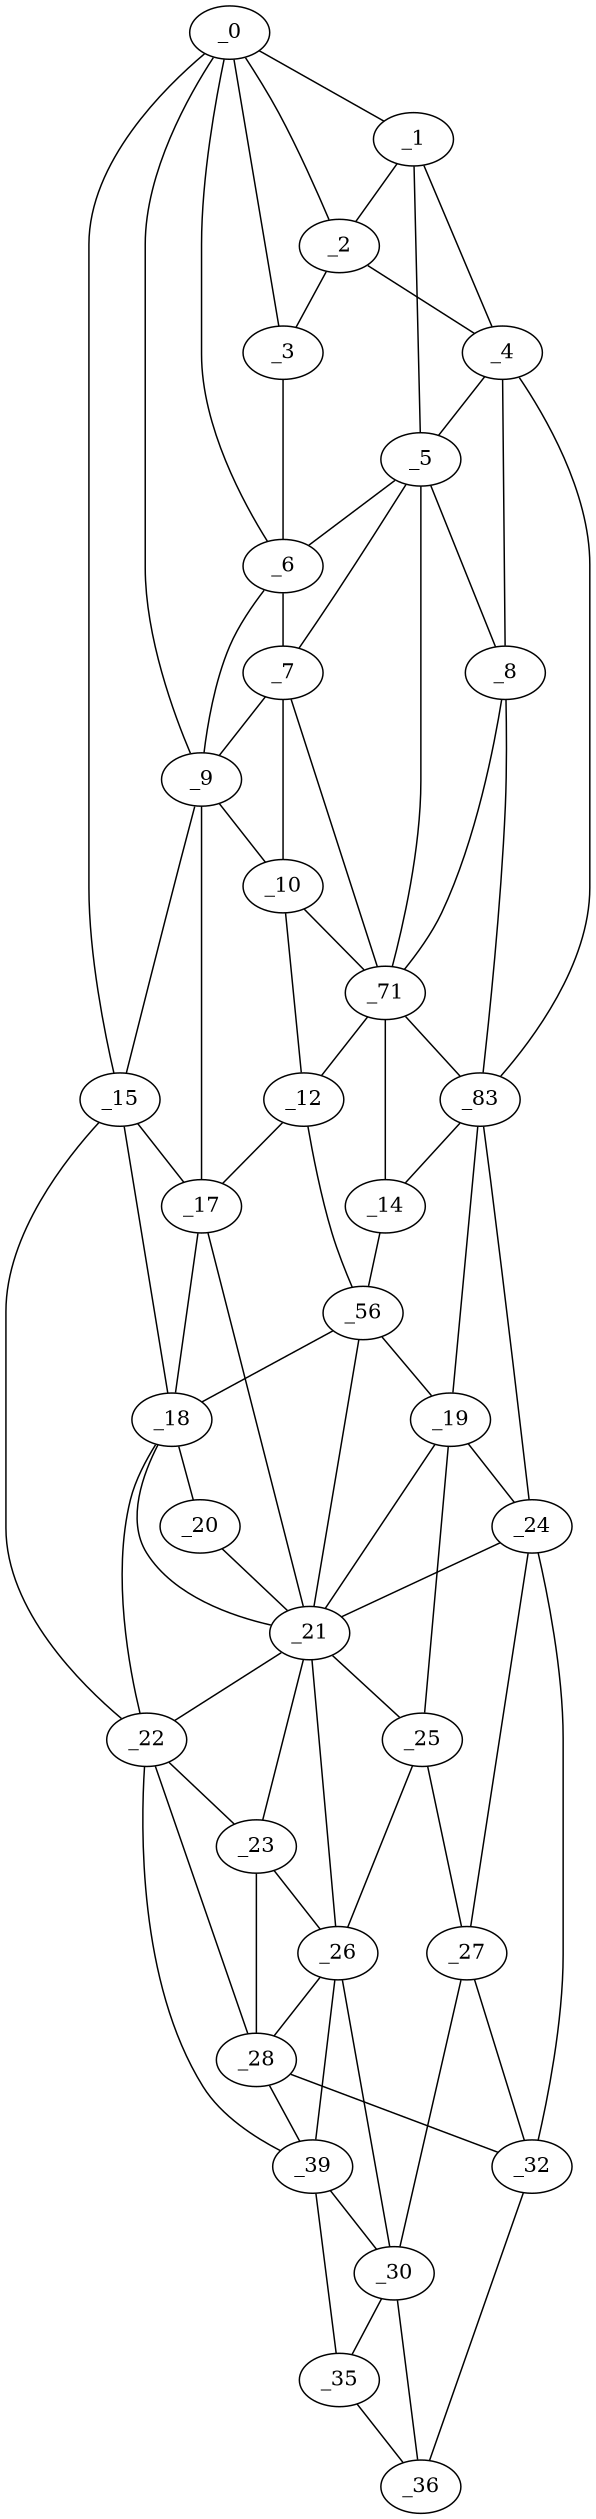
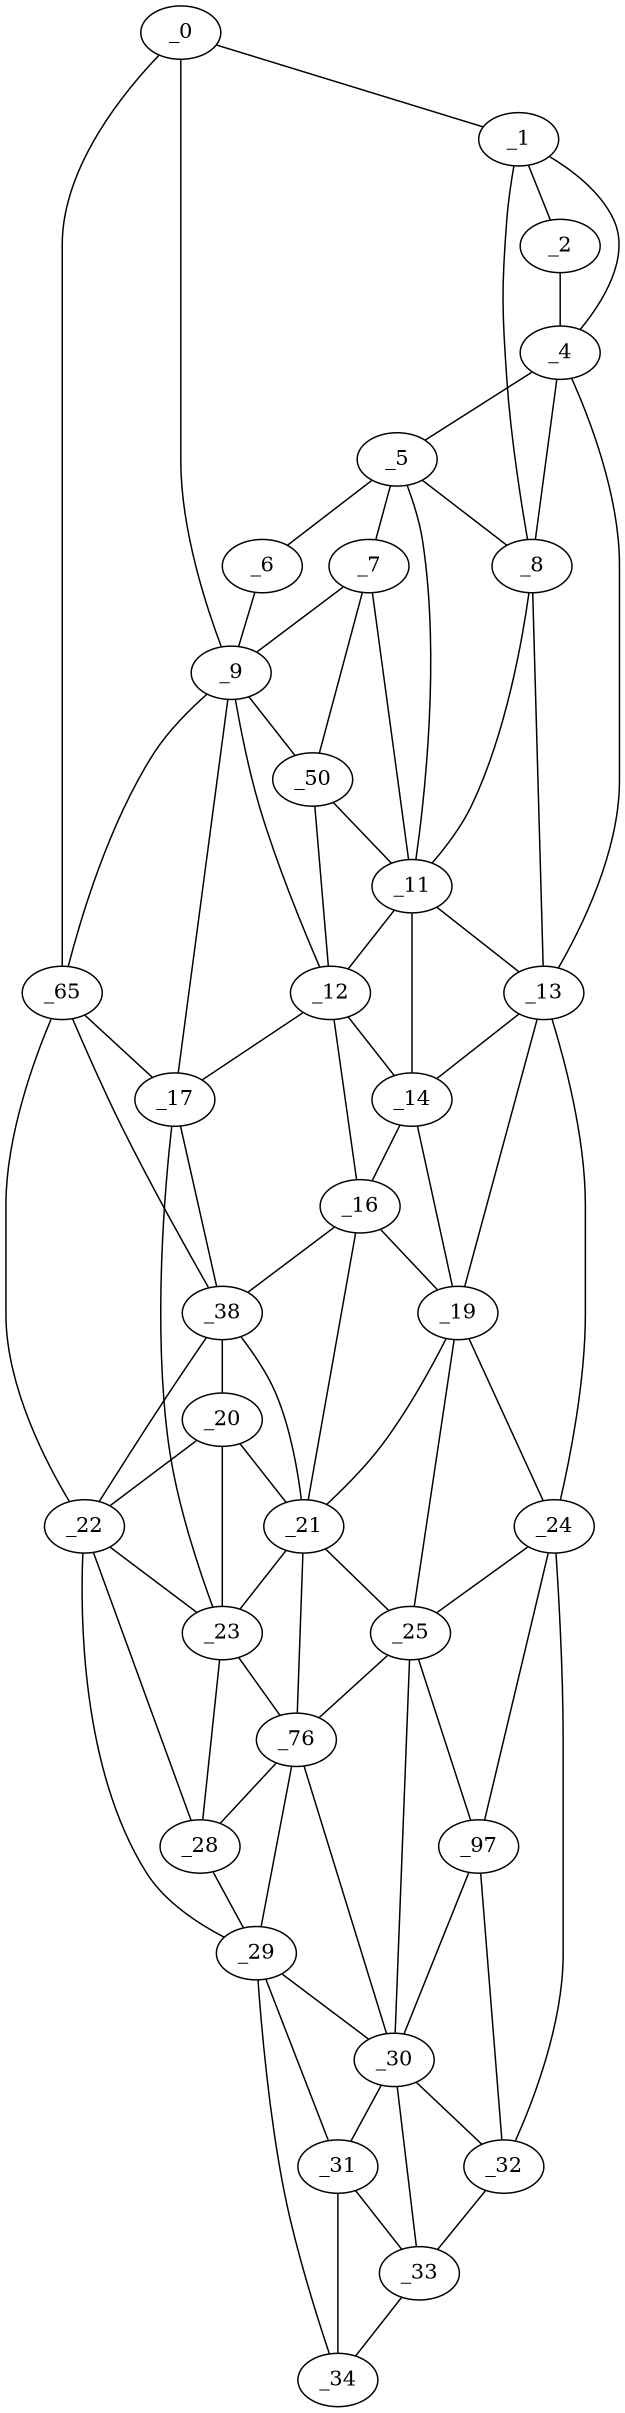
  graph {
    node [x=42 y=77]
    edge [valence=2]
    _0 [x=8 y=62]
    _1 [x=12]
    _2 [x=15 y=69]
-   _3 [x=20 y=67]
    _6 [x=27 y=61]
    _9 [y=54]
-   _15 [x=57 y=44]
+   _15 [x=57 y=44 label=_65]
    _4 [x=23 y=86]
    _5 [x=26]
    _7 [x=33 y=60]
-   _10 [y=61]
+   _10 [y=61 label=_50]
    _12 [x=51 y=63]
    _17 [x=61 y=52]
-   _18 [x=72 y=45]
+   _18 [x=72 y=45 label=_38]
    _22 [x=86 y=45]
    _8 [x=35 y=81]
-   _13 [x=51 y=84 label=_83]
-   _11 [x=43 y=75 label=_71]
+   _13 [x=51 y=84]
+   _11 [x=43 y=75]
    _14 [x=55 y=71]
-   _16 [x=60 y=63 label=_56]
+   _16 [x=60 y=63]
    _21 [x=82 y=54]
    _20 [x=79 y=46]
    _23 [x=87 y=50]
    _28 [x=100 y=48]
-   _29 [x=106 y=48 label=_39]
+   _29 [x=106 y=48]
    _19 [x=74 y=70]
    _24 [x=88 y=80]
    _25 [x=93 y=68]
-   _27 [x=99 y=74]
+   _27 [x=99 y=74 label=_97]
    _32 [x=115 y=75]
-   _26 [x=96 y=56]
+   _26 [x=96 y=56 label=_76]
    _30 [x=109 y=66]
-   _33 [x=117 y=65 label=_36]
-   _31 [x=115 y=58 label=_35]
+   _33 [x=117 y=65]
+   _31 [x=115 y=58]
+   _34 [x=123 y=59]
    _0 -- _1 [valence=1]
-   _0 -- _2
-   _0 -- _3
-   _0 -- _6
    _0 -- _9 [valence=1]
    _0 -- _15 [valence=1]
    _1 -- _2
    _1 -- _4 [valence=1]
-   _1 -- _5 [valence=1]
-   _2 -- _3
+   _1 -- _8 [valence=1]
    _2 -- _4
-   _3 -- _6
    _6 -- _9
-   _6 -- _7 [valence=1]
    _9 -- _15
    _9 -- _10
+   _9 -- _12
    _9 -- _17
    _15 -- _17
    _15 -- _18 [valence=1]
    _15 -- _22 [valence=1]
    _4 -- _5 [valence=1]
    _4 -- _8
    _4 -- _13 [valence=1]
    _5 -- _6
    _5 -- _7 [valence=1]
    _5 -- _8 [valence=1]
    _5 -- _11
    _7 -- _9
    _7 -- _10
    _7 -- _11 [valence=1]
    _10 -- _12
    _10 -- _11
    _12 -- _17
+   _12 -- _14
    _12 -- _16
    _17 -- _18
-   _17 -- _21 [valence=1]
+   _17 -- _23 [valence=1]
    _18 -- _22
    _18 -- _21
    _18 -- _20
    _22 -- _23
    _22 -- _28
    _22 -- _29 [valence=1]
    _8 -- _13 [valence=1]
    _8 -- _11
    _13 -- _14
    _13 -- _19
    _13 -- _24 [valence=1]
    _11 -- _12
    _11 -- _13
    _11 -- _14
    _14 -- _16 [valence=1]
+   _14 -- _19
    _16 -- _18 [valence=1]
    _16 -- _21
    _16 -- _19 [valence=1]
    _21 -- _23
    _21 -- _25
    _21 -- _26
-   _21 -- _22 [valence=1]
+   _20 -- _22 [valence=1]
    _20 -- _21 [valence=1]
+   _20 -- _23
    _23 -- _28
    _23 -- _26 [valence=1]
    _28 -- _29
    _29 -- _30
    _29 -- _31 [valence=1]
+   _29 -- _34 [valence=1]
    _19 -- _21
    _19 -- _24 [valence=1]
    _19 -- _25
-   _24 -- _21
+   _24 -- _25
    _24 -- _27 [valence=1]
    _24 -- _32 [valence=1]
    _25 -- _27 [valence=1]
    _25 -- _26
+   _25 -- _30 [valence=1]
    _27 -- _32
    _27 -- _30
    _32 -- _33 [valence=1]
    _26 -- _28
    _26 -- _29 [valence=1]
    _26 -- _30
-   _28 -- _32 [valence=1]
+   _30 -- _32 [valence=1]
    _30 -- _33 [valence=1]
    _30 -- _31
+   _33 -- _34 [valence=1]
    _31 -- _33
+   _31 -- _34 [valence=1]
  }
